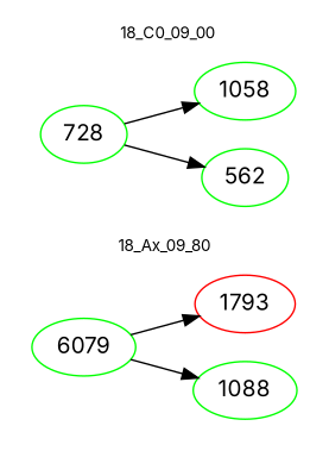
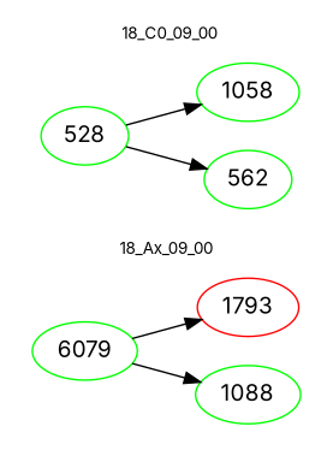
  digraph {
    fontname=Inter
    rankdir=LR
    node [color=green fontname=Inter]
    edge [color=black fontname=Inter]
    n1 [label=6079]
    n2 [label=1088]
    n3 [color=red label=1793]
-   n4 [label=728]
+   n4 [label=528]
    n5 [label=562]
    n6 [label=1058]
    subgraph cluster_1 {
      color=white
      fontsize=10
-     label="18_Ax_09_80"
+     label="18_Ax_09_00"
      n1
      n2
      n3
    }
    subgraph cluster_2 {
      color=white
      fontsize=10
      label="18_C0_09_00"
      n4
      n5
      n6
    }
    n1 -> n2
    n1 -> n3
    n4 -> n5
    n4 -> n6
  }
